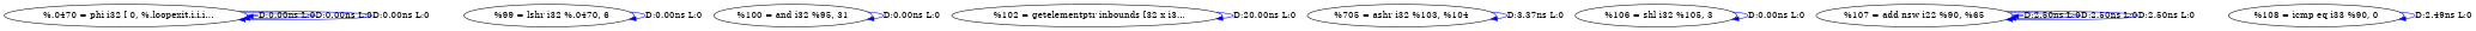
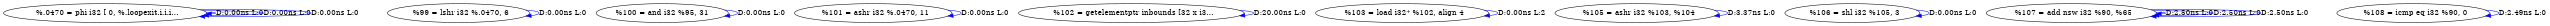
  digraph {
    edge [color=blue]
    n1 [label="  %.0470 = phi i32 [ 0, %.loopexit.i.i.i..."]
    n2 [label="  %99 = lshr i32 %.0470, 6"]
    n3 [label="%100 = and i32 %95, 31"]
+   n4 [label="  %101 = ashr i32 %.0470, 11"]
    n5 [label="  %102 = getelementptr inbounds [32 x i3..."]
-   n7 [label="%705 = ashr i32 %103, %104"]
+   n6 [label="  %103 = load i32* %102, align 4"]
+   n7 [label="  %105 = ashr i32 %103, %104"]
    n8 [label="  %106 = shl i32 %105, 3"]
-   n9 [label="%107 = add nsw i22 %90, %65"]
-   n10 [label="%108 = icmp eq i33 %90, 0"]
+   n9 [label="  %107 = add nsw i32 %90, %65"]
+   n10 [label="  %108 = icmp eq i32 %90, 0"]
    n1 -> n1 [label="D:0.00ns L:0"]
    n1 -> n1 [label="D:0.00ns L:0"]
    n1 -> n1 [label="D:0.00ns L:0"]
    n2 -> n2 [label="D:0.00ns L:0"]
    n3 -> n3 [label="D:0.00ns L:0"]
+   n4 -> n4 [label="D:0.00ns L:0"]
    n5 -> n5 [label="D:20.00ns L:0"]
+   n6 -> n6 [label="D:0.00ns L:2"]
    n7 -> n7 [label="D:3.37ns L:0"]
    n8 -> n8 [label="D:0.00ns L:0"]
    n9 -> n9 [label="D:2.50ns L:0"]
    n9 -> n9 [label="D:2.50ns L:0"]
    n9 -> n9 [label="D:2.50ns L:0"]
    n10 -> n10 [label="D:2.49ns L:0"]
  }
